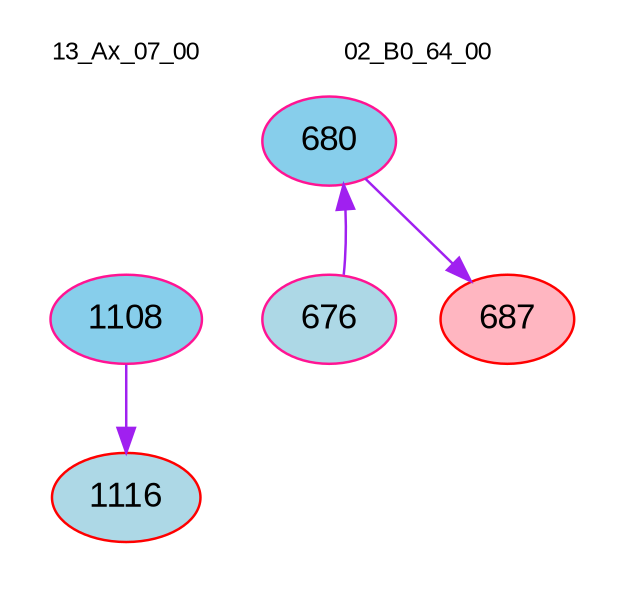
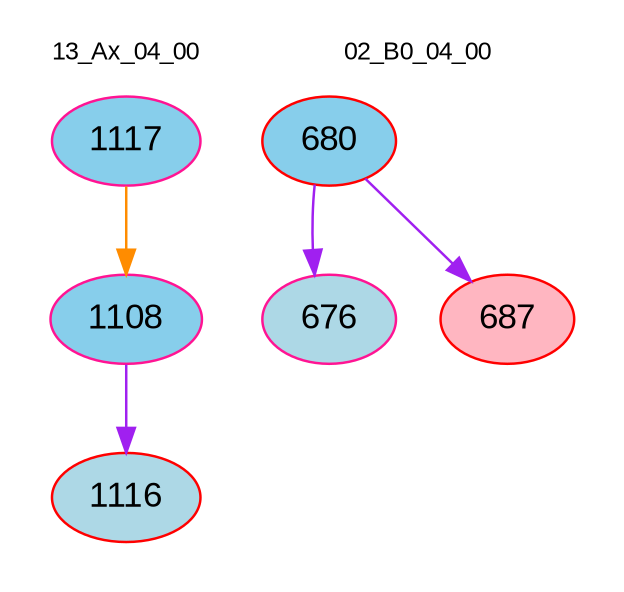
  digraph {
    fontname="Liberation Sans"
    node [color=deeppink fillcolor=skyblue fontname="Liberation Sans" style=filled]
    edge [color=purple fontname="Liberation Sans"]
+   n1 [label=1117]
    n2 [label=1108]
    n3 [color=red fillcolor=lightblue label=1116]
-   n4 [label=680]
+   n4 [color=red label=680]
    n5 [fillcolor=lightblue label=676]
    n6 [color=red fillcolor=lightpink label=687]
    subgraph cluster_1 {
      color=white
      fontsize=10
-     label="13_Ax_07_00"
+     label="13_Ax_04_00"
+     n1
      n2
      n3
    }
    subgraph cluster_2 {
      color=white
      fontsize=10
-     label="02_B0_64_00"
+     label="02_B0_04_00"
      n4
      n5
      n6
    }
+   n1 -> n2 [color=darkorange]
    n2 -> n3
-   n5 -> n4
+   n4 -> n5
    n4 -> n6
  }
